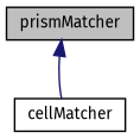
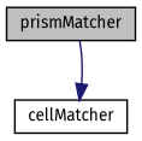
  digraph {
    fontname="Fira Sans"
    node [color=black fontname="Fira Sans" fontsize=10 shape=record]
    n1 [fillcolor=grey75 fontcolor=black height=0.2 label=prismMatcher style=filled width=0.4]
    n2 [height=0.2 label=cellMatcher width=0.4]
-   n1 -> n2 [color=midnightblue dir=back fontname="Fira Sans" fontsize=10 labelfontname=Helvetica labelfontsize=10 style=solid]
+   n2 -> n1 [color=midnightblue dir=back fontname="Fira Sans" fontsize=10 labelfontname=Helvetica labelfontsize=10 style=solid]
  }
